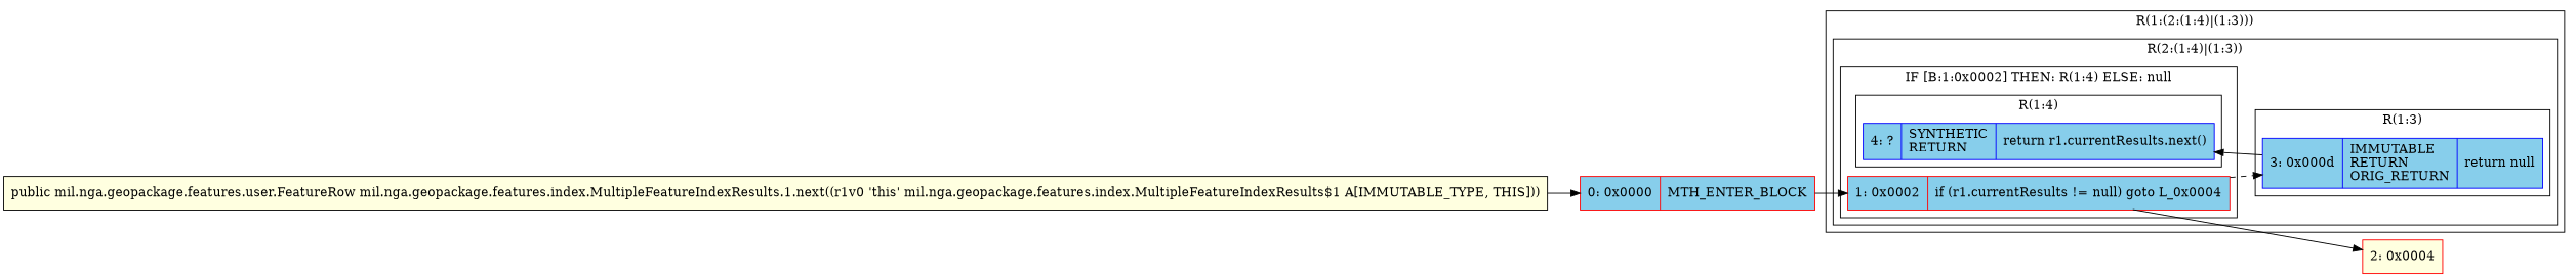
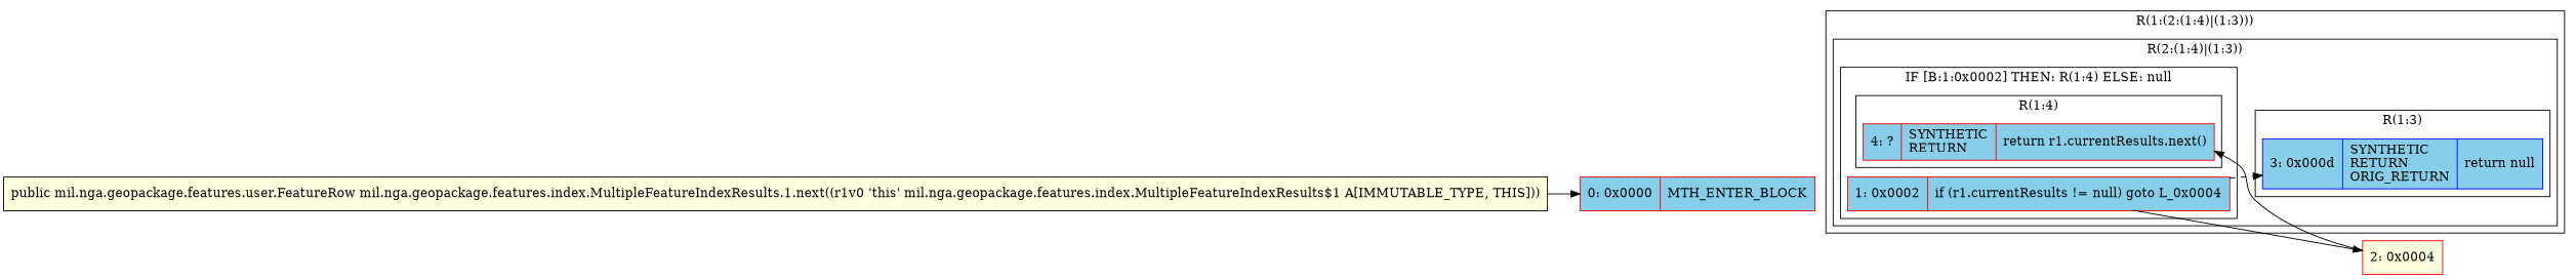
  digraph {
    rankdir=LR
    node [color=red fillcolor=skyblue shape=record style=filled]
-   n1 [color=blue label="{4\:\ ?|SYNTHETIC\lRETURN\l|return r1.currentResults.next()\l}"]
+   n1 [label="{4\:\ ?|SYNTHETIC\lRETURN\l|return r1.currentResults.next()\l}"]
    n2 [label="{1\:\ 0x0002|if (r1.currentResults != null) goto L_0x0004\l}"]
-   n3 [color=blue label="{3\:\ 0x000d|IMMUTABLE\lRETURN\lORIG_RETURN\l|return null\l}"]
+   n3 [color=blue label="{3\:\ 0x000d|SYNTHETIC\lRETURN\lORIG_RETURN\l|return null\l}"]
    n4 [fillcolor=lightyellow label="{2\:\ 0x0004}"]
    n5 [label="{0\:\ 0x0000|MTH_ENTER_BLOCK\l}"]
    n6 [fillcolor=lightyellow label="{public mil.nga.geopackage.features.user.FeatureRow mil.nga.geopackage.features.index.MultipleFeatureIndexResults.1.next((r1v0 'this' mil.nga.geopackage.features.index.MultipleFeatureIndexResults$1 A[IMMUTABLE_TYPE, THIS])) }" color=""]
    subgraph cluster_1 {
      label="R(1:(2:(1:4)|(1:3)))"
      subgraph cluster_2 {
        label="R(2:(1:4)|(1:3))"
        subgraph cluster_3 {
          label="IF [B:1:0x0002] THEN: R(1:4) ELSE: null"
          n2
          subgraph cluster_4 {
            label="R(1:4)"
            n1
          }
        }
        subgraph cluster_5 {
          label="R(1:3)"
          n3
        }
      }
    }
    n2 -> n3 [style=dashed]
    n2 -> n4
-   n3 -> n1
-   n5 -> n2
+   n4 -> n1
    n6 -> n5
  }
